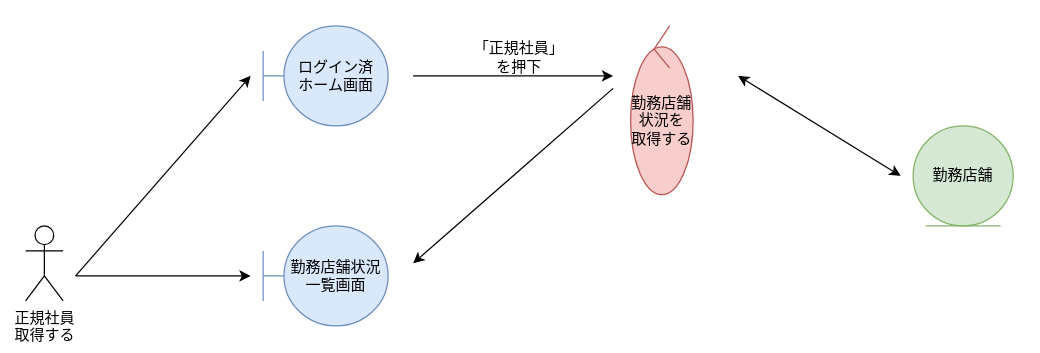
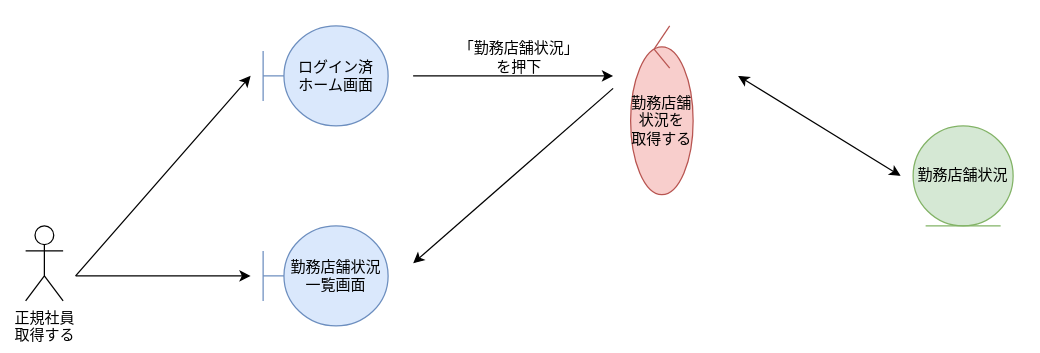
  <mxCell id="0" />
  <mxCell id="1" parent="0" />
  <mxCell id="2" value="正規社員&lt;br&gt;取得する" style="shape=umlActor;verticalLabelPosition=bottom;verticalAlign=top;html=1;" vertex="1" parent="1"><mxGeometry x="20" y="180" width="30" height="60" as="geometry" /></mxCell>
  <mxCell id="3" value="ログイン済&lt;br&gt;ホーム画面" style="shape=umlBoundary;whiteSpace=wrap;html=1;fillColor=#dae8fc;strokeColor=#6c8ebf;" vertex="1" parent="1"><mxGeometry x="210" y="20" width="100" height="80" as="geometry" /></mxCell>
  <mxCell id="4" value="勤務店舗状況&lt;br&gt;一覧画面" style="shape=umlBoundary;whiteSpace=wrap;html=1;fillColor=#dae8fc;strokeColor=#6c8ebf;" vertex="1" parent="1"><mxGeometry x="210" y="180" width="100" height="80" as="geometry" /></mxCell>
  <mxCell id="5" value="" style="endArrow=classic;html=1;rounded=0;" edge="1" parent="1"><mxGeometry width="50" height="50" relative="1" as="geometry"><mxPoint x="60" y="220" as="sourcePoint" /><mxPoint x="200" y="60" as="targetPoint" /></mxGeometry></mxCell>
- <mxCell id="6" value="「正規社員」&lt;br&gt;を押下" style="text;html=1;strokeColor=none;fillColor=none;align=center;verticalAlign=middle;whiteSpace=wrap;rounded=0;" vertex="1" parent="1"><mxGeometry x="340" y="30" width="150" height="30" as="geometry" /></mxCell>
+ <mxCell id="6" value="「勤務店舗状況」&lt;br&gt;を押下" style="text;html=1;strokeColor=none;fillColor=none;align=center;verticalAlign=middle;whiteSpace=wrap;rounded=0;" vertex="1" parent="1"><mxGeometry x="340" y="30" width="150" height="30" as="geometry" /></mxCell>
  <mxCell id="7" value="勤務店舗&lt;br&gt;状況を&lt;br&gt;取得する" style="ellipse;shape=umlControl;whiteSpace=wrap;html=1;fillColor=#f8cecc;strokeColor=#b85450;" vertex="1" parent="1"><mxGeometry x="504" y="20" width="50" height="135" as="geometry" /></mxCell>
  <mxCell id="8" value="" style="endArrow=classic;html=1;rounded=0;startArrow=none;startFill=0;" edge="1" parent="1"><mxGeometry width="50" height="50" relative="1" as="geometry"><mxPoint x="330" y="60" as="sourcePoint" /><mxPoint x="490" y="60" as="targetPoint" /></mxGeometry></mxCell>
- <mxCell id="9" value="勤務店舗" style="ellipse;shape=umlEntity;whiteSpace=wrap;html=1;fillColor=#d5e8d4;strokeColor=#82b366;" vertex="1" parent="1"><mxGeometry x="730" y="100" width="80" height="80" as="geometry" /></mxCell>
+ <mxCell id="9" value="勤務店舗状況" style="ellipse;shape=umlEntity;whiteSpace=wrap;html=1;fillColor=#d5e8d4;strokeColor=#82b366;" vertex="1" parent="1"><mxGeometry x="730" y="100" width="80" height="80" as="geometry" /></mxCell>
  <mxCell id="10" value="" style="endArrow=classic;html=1;rounded=0;startArrow=classic;startFill=1;" edge="1" parent="1"><mxGeometry width="50" height="50" relative="1" as="geometry"><mxPoint x="590" y="60" as="sourcePoint" /><mxPoint x="720" y="140" as="targetPoint" /></mxGeometry></mxCell>
  <mxCell id="11" value="" style="endArrow=classic;html=1;rounded=0;" edge="1" parent="1"><mxGeometry width="50" height="50" relative="1" as="geometry"><mxPoint x="60" y="220" as="sourcePoint" /><mxPoint x="200" y="220" as="targetPoint" /></mxGeometry></mxCell>
  <mxCell id="12" value="" style="endArrow=classic;html=1;rounded=0;" edge="1" parent="1"><mxGeometry width="50" height="50" relative="1" as="geometry"><mxPoint x="490" y="70" as="sourcePoint" /><mxPoint x="330" y="210" as="targetPoint" /></mxGeometry></mxCell>
